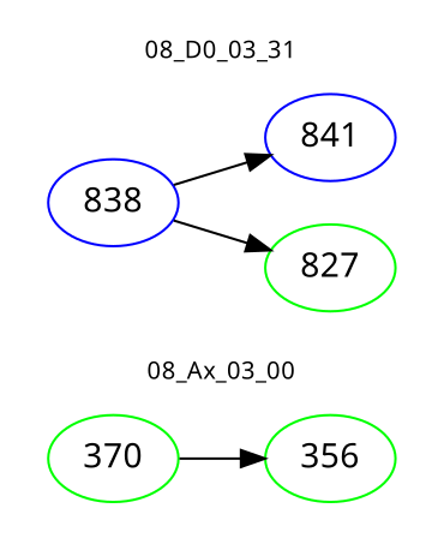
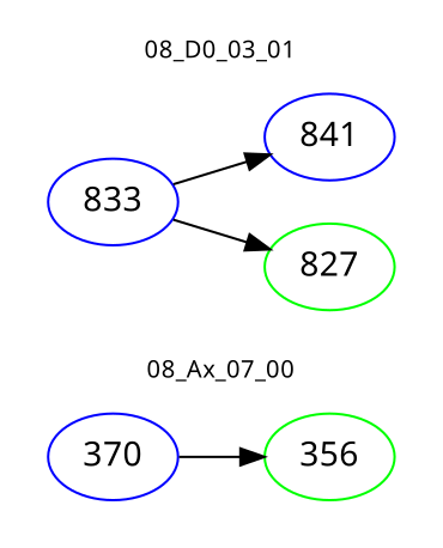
  digraph {
    fontname="Noto Sans"
    rankdir=LR
    node [color=blue fontname="Noto Sans"]
    edge [color=black fontname="Noto Sans"]
-   n1 [color=green label=370]
+   n1 [label=370]
    n2 [color=green label=356]
-   n3 [label=838]
+   n3 [label=833]
    n4 [color=green label=827]
    n5 [label=841]
    subgraph cluster_1 {
      color=white
      fontsize=10
-     label="08_Ax_03_00"
+     label="08_Ax_07_00"
      n1
      n2
    }
    subgraph cluster_2 {
      color=white
      fontsize=10
-     label="08_D0_03_31"
+     label="08_D0_03_01"
      n3
      n4
      n5
    }
    n1 -> n2
    n3 -> n4
    n3 -> n5
  }
